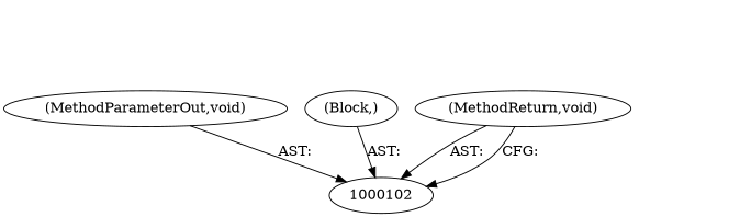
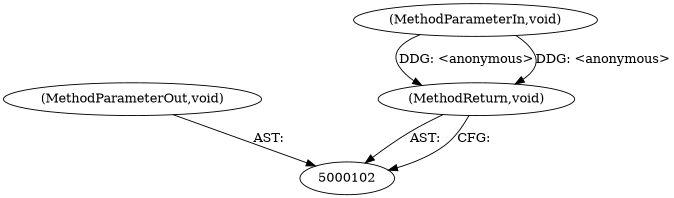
  digraph {
    n1 [label="(MethodReturn,void)"]
-   1000102
+   1000102 [label=5000102]
+   n3 [label="(MethodParameterIn,void)"]
    n4 [label="(MethodParameterOut,void)"]
-   n5 [label="(Block,)"]
    n1 -> 1000102 [label="AST: "]
    n1 -> 1000102 [label="CFG: "]
+   n3 -> n1 [label="DDG: <anonymous>"]
+   n3 -> n1 [label="DDG: <anonymous>"]
    n4 -> 1000102 [label="AST: "]
-   n5 -> 1000102 [label="AST: "]
  }
